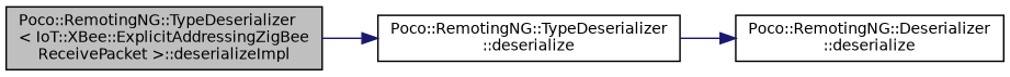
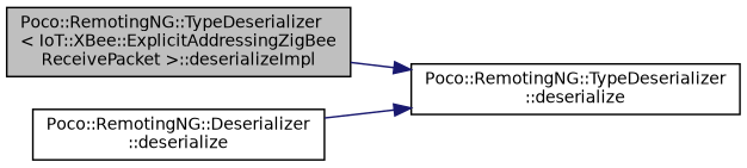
  digraph {
    rankdir=LR
    node [color=black fillcolor=white fontname=Helvetica fontsize=10 shape=record style=filled]
    edge [color=midnightblue fontname=Helvetica fontsize=10 labelfontname=Helvetica labelfontsize=10 style=solid]
    n1 [fillcolor=grey75 fontcolor=black height=0.2 label="Poco::RemotingNG::TypeDeserializer\l\< IoT::XBee::ExplicitAddressingZigBee\lReceivePacket \>::deserializeImpl" width=0.4]
    n2 [height=0.2 label="Poco::RemotingNG::TypeDeserializer\l::deserialize" width=0.4]
    n3 [height=0.2 label="Poco::RemotingNG::Deserializer\l::deserialize" width=0.4]
    n1 -> n2
-   n2 -> n3
+   n3 -> n2
  }
